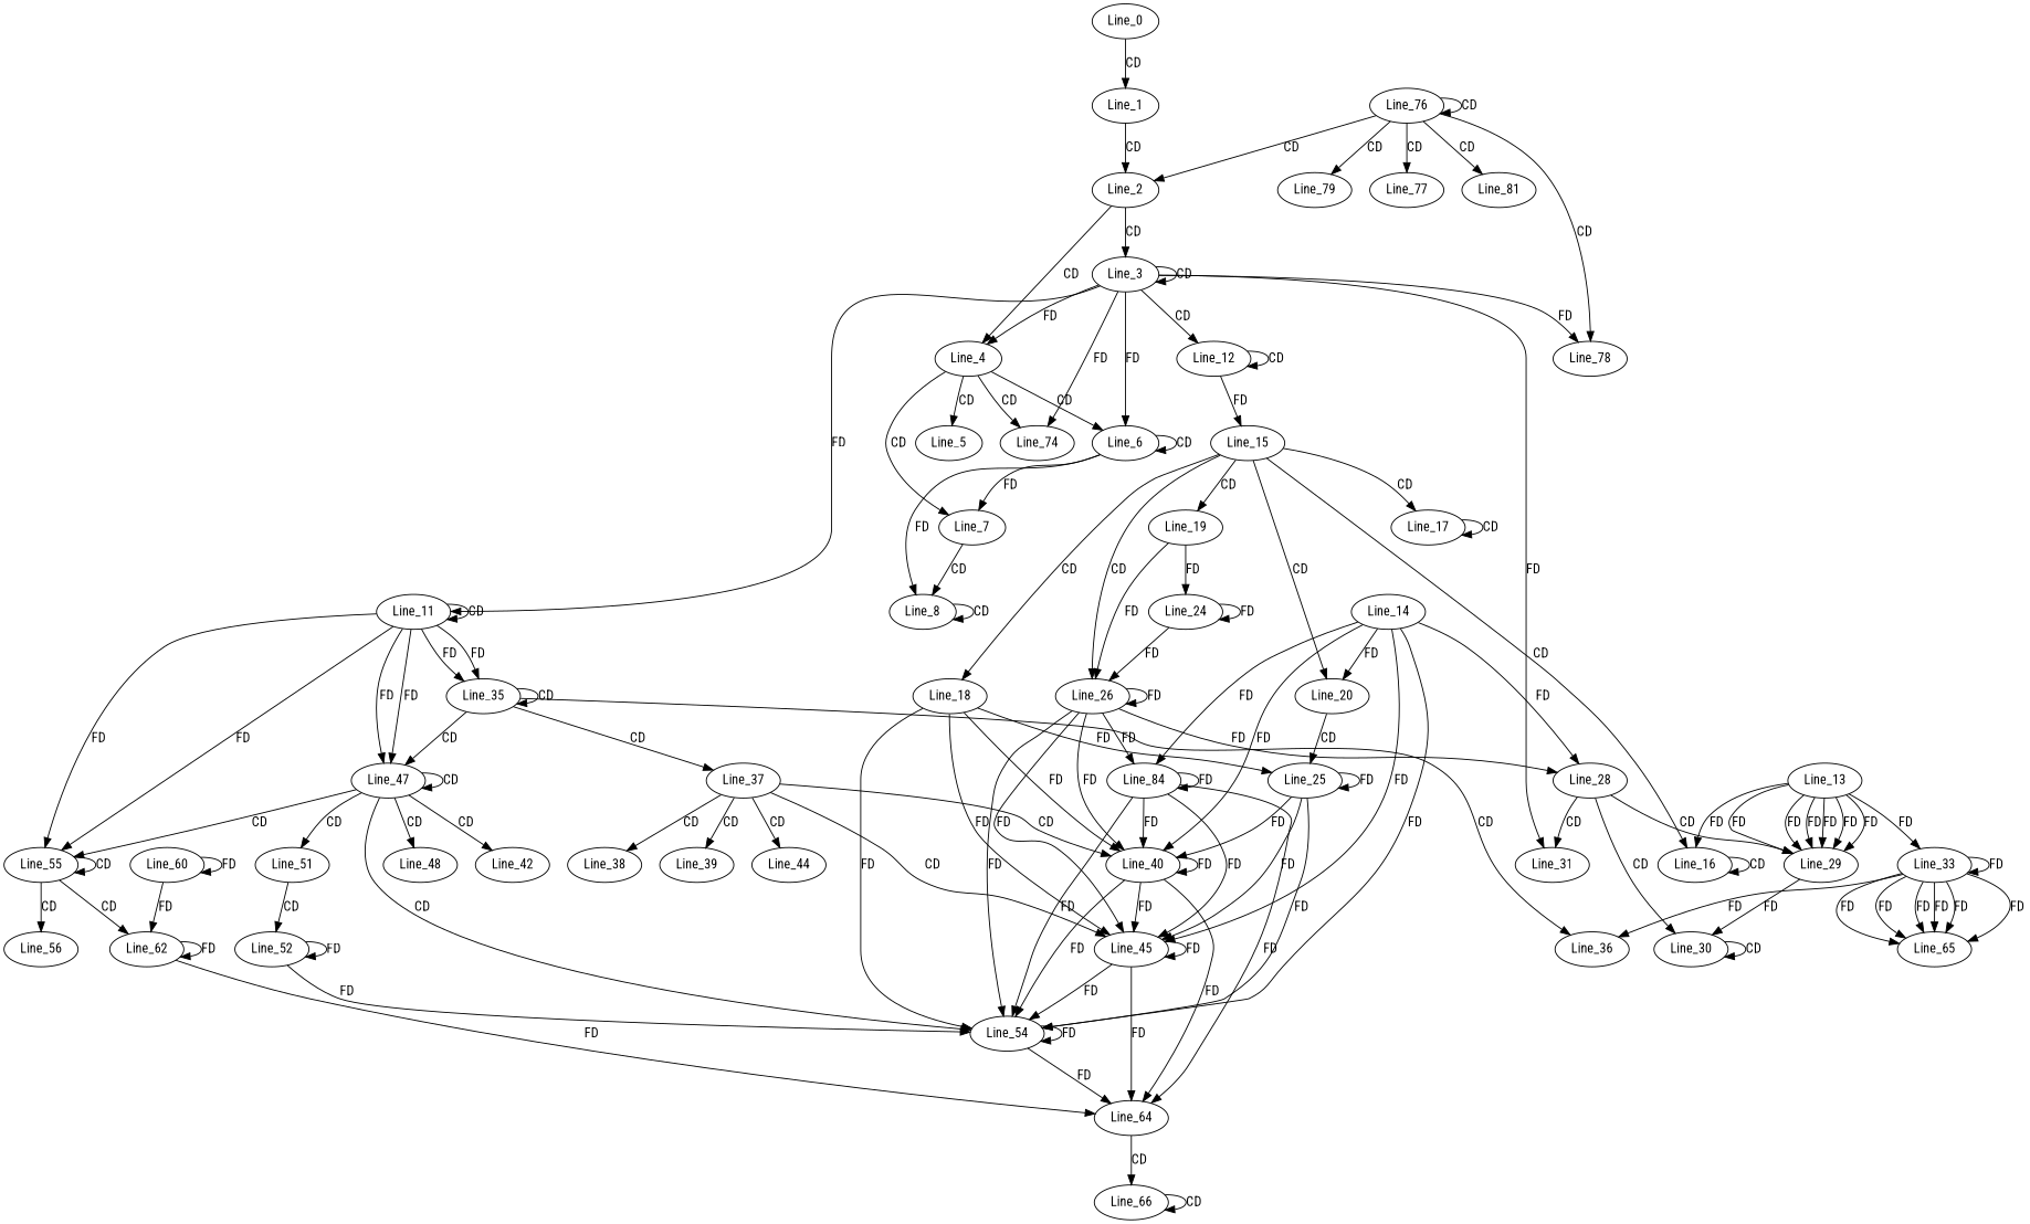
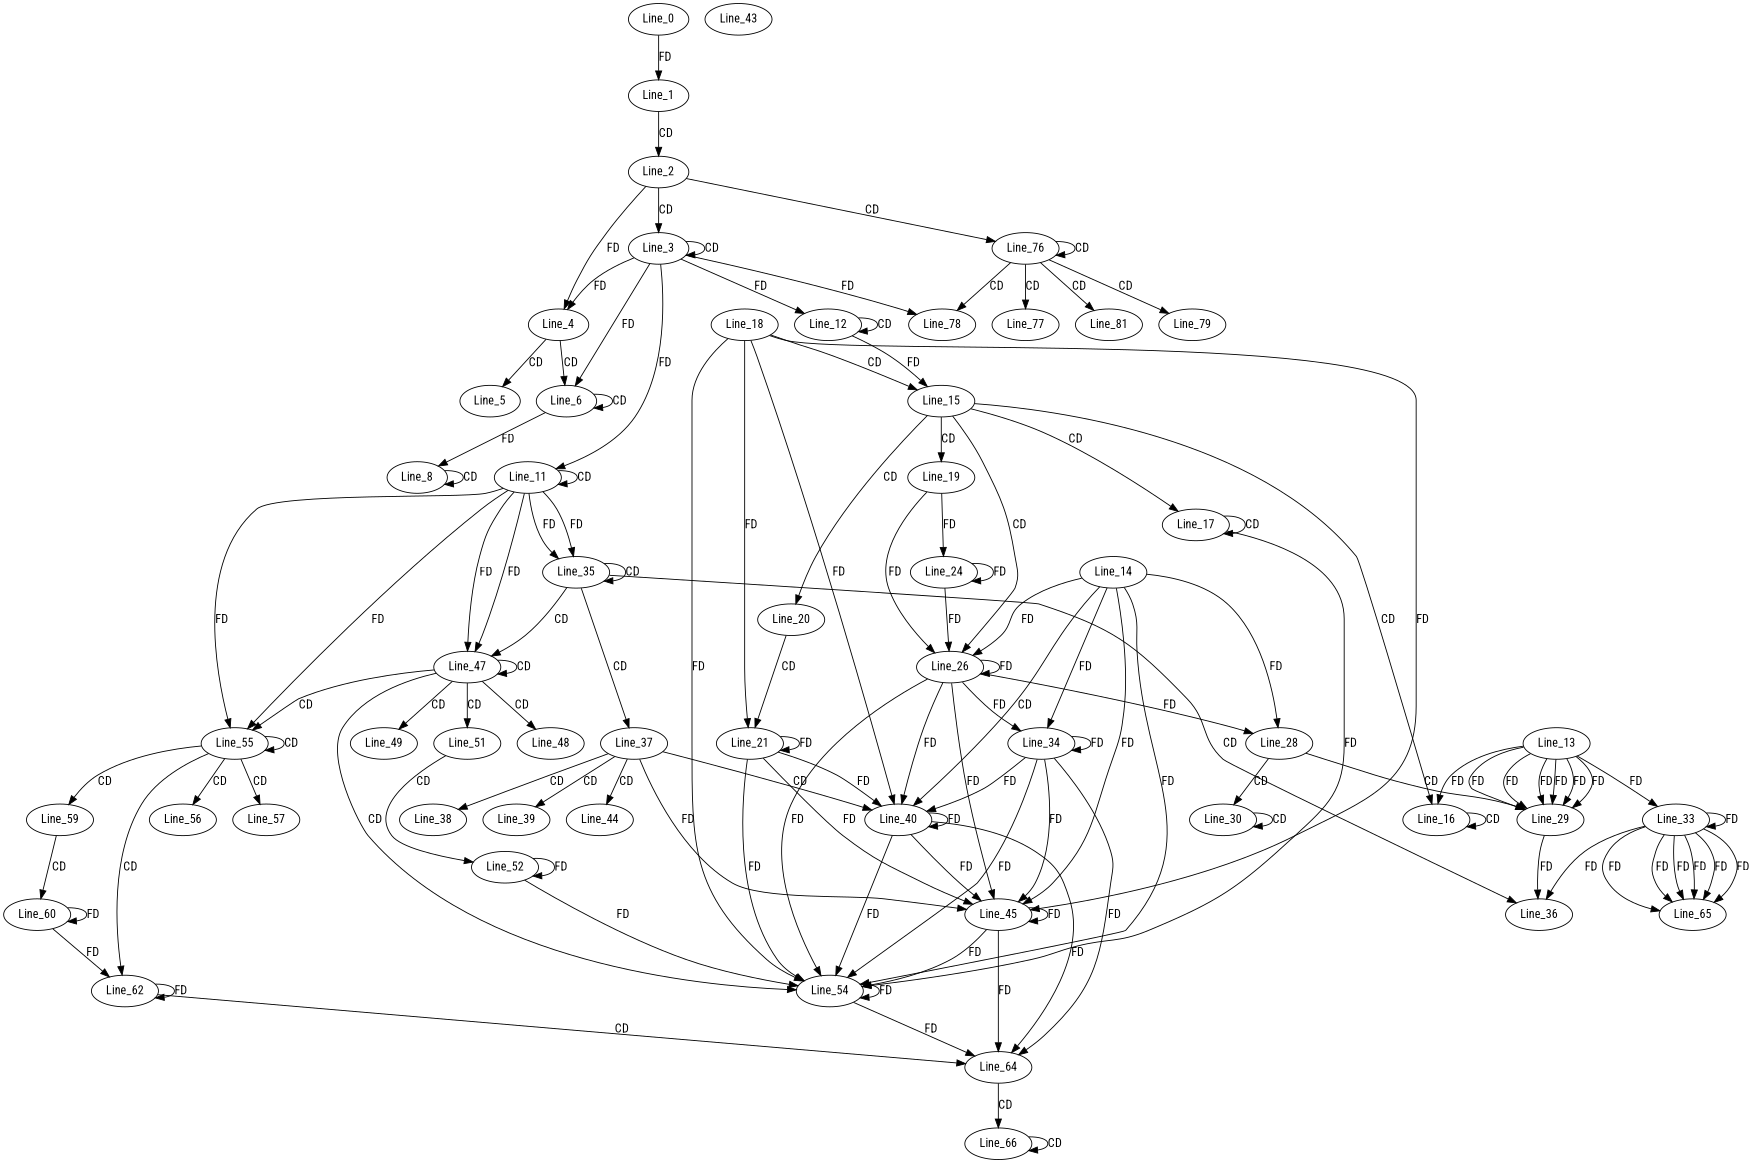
  digraph {
    fontname="Roboto Condensed"
    node [fontname="Roboto Condensed"]
    edge [fontname="Roboto Condensed"]
    Line_0
    Line_1
    Line_2
    Line_3
    Line_4
    Line_76
    Line_6
    Line_11
    Line_12
-   Line_31
-   Line_74
    Line_78
    Line_5
-   Line_7
    Line_79
    Line_77
    Line_81
    Line_8
    Line_35
    Line_47
    Line_55
    Line_15
    Line_36
    Line_37
    Line_54
    Line_48
-   Line_49 [label=Line_42]
+   Line_49
    Line_51
    Line_56
+   Line_57
+   Line_59
    Line_62
    Line_16
    Line_17
    Line_18
    Line_19
    Line_20
    Line_26
-   Line_21 [label=Line_25]
+   Line_21
    Line_40
    Line_45
    Line_24
    Line_28
-   Line_34 [label=Line_84]
+   Line_34
    Line_13
    Line_29
    Line_33
    Line_30
    Line_65
    Line_64
    Line_14
    Line_66
    Line_38
    Line_39
    Line_44
+   Line_43
    Line_52
    Line_60
-   Line_0 -> Line_1 [label=CD]
+   Line_0 -> Line_1 [label=FD]
    Line_1 -> Line_2 [label=CD]
    Line_2 -> Line_3 [label=CD]
-   Line_2 -> Line_4 [label=CD]
-   Line_76 -> Line_2 [label=CD]
+   Line_2 -> Line_4 [label=FD]
+   Line_2 -> Line_76 [label=CD]
    Line_3 -> Line_3 [label=CD]
    Line_3 -> Line_4 [label=FD]
    Line_3 -> Line_6 [label=FD]
    Line_3 -> Line_11 [label=FD]
-   Line_3 -> Line_12 [label=CD]
-   Line_3 -> Line_31 [label=FD]
-   Line_3 -> Line_74 [label=FD]
+   Line_3 -> Line_12 [label=FD]
    Line_3 -> Line_78 [label=FD]
    Line_4 -> Line_6 [label=CD]
-   Line_4 -> Line_74 [label=CD]
    Line_4 -> Line_5 [label=CD]
-   Line_4 -> Line_7 [label=CD]
    Line_76 -> Line_76 [label=CD]
    Line_76 -> Line_78 [label=CD]
    Line_76 -> Line_79 [label=CD]
    Line_76 -> Line_77 [label=CD]
    Line_76 -> Line_81 [label=CD]
    Line_6 -> Line_6 [label=CD]
-   Line_6 -> Line_7 [label=FD]
    Line_6 -> Line_8 [label=FD]
    Line_11 -> Line_11 [label=CD]
    Line_11 -> Line_35 [label=FD]
    Line_11 -> Line_35 [label=FD]
    Line_11 -> Line_47 [label=FD]
    Line_11 -> Line_47 [label=FD]
    Line_11 -> Line_55 [label=FD]
    Line_11 -> Line_55 [label=FD]
    Line_12 -> Line_12 [label=CD]
    Line_12 -> Line_15 [label=FD]
-   Line_7 -> Line_8 [label=CD]
    Line_8 -> Line_8 [label=CD]
    Line_35 -> Line_35 [label=CD]
    Line_35 -> Line_47 [label=CD]
    Line_35 -> Line_36 [label=CD]
    Line_35 -> Line_37 [label=CD]
    Line_47 -> Line_47 [label=CD]
    Line_47 -> Line_55 [label=CD]
    Line_47 -> Line_54 [label=CD]
    Line_47 -> Line_48 [label=CD]
    Line_47 -> Line_49 [label=CD]
    Line_47 -> Line_51 [label=CD]
    Line_55 -> Line_55 [label=CD]
    Line_55 -> Line_56 [label=CD]
+   Line_55 -> Line_57 [label=CD]
+   Line_55 -> Line_59 [label=CD]
    Line_55 -> Line_62 [label=CD]
    Line_15 -> Line_16 [label=CD]
    Line_15 -> Line_17 [label=CD]
-   Line_15 -> Line_18 [label=CD]
+   Line_18 -> Line_15 [label=CD]
    Line_15 -> Line_19 [label=CD]
    Line_15 -> Line_20 [label=CD]
    Line_15 -> Line_26 [label=CD]
    Line_37 -> Line_40 [label=CD]
-   Line_37 -> Line_45 [label=CD]
+   Line_37 -> Line_45 [label=FD]
    Line_37 -> Line_38 [label=CD]
    Line_37 -> Line_39 [label=CD]
    Line_37 -> Line_44 [label=CD]
    Line_54 -> Line_54 [label=FD]
    Line_54 -> Line_64 [label=FD]
    Line_51 -> Line_52 [label=CD]
+   Line_59 -> Line_60 [label=CD]
    Line_62 -> Line_62 [label=FD]
-   Line_62 -> Line_64 [label=FD]
+   Line_62 -> Line_64 [label=CD]
    Line_16 -> Line_16 [label=CD]
+   Line_17 -> Line_54 [label=FD]
    Line_17 -> Line_17 [label=CD]
    Line_18 -> Line_54 [label=FD]
    Line_18 -> Line_21 [label=FD]
    Line_18 -> Line_40 [label=FD]
    Line_18 -> Line_45 [label=FD]
    Line_19 -> Line_26 [label=FD]
    Line_19 -> Line_24 [label=FD]
    Line_20 -> Line_21 [label=CD]
    Line_26 -> Line_54 [label=FD]
    Line_26 -> Line_26 [label=FD]
    Line_26 -> Line_40 [label=FD]
    Line_26 -> Line_45 [label=FD]
    Line_26 -> Line_28 [label=FD]
    Line_26 -> Line_34 [label=FD]
    Line_21 -> Line_54 [label=FD]
    Line_21 -> Line_21 [label=FD]
    Line_21 -> Line_40 [label=FD]
    Line_21 -> Line_45 [label=FD]
    Line_40 -> Line_54 [label=FD]
    Line_40 -> Line_40 [label=FD]
    Line_40 -> Line_45 [label=FD]
    Line_40 -> Line_64 [label=FD]
    Line_45 -> Line_54 [label=FD]
    Line_45 -> Line_45 [label=FD]
    Line_45 -> Line_64 [label=FD]
    Line_24 -> Line_26 [label=FD]
    Line_24 -> Line_24 [label=FD]
-   Line_28 -> Line_31 [label=CD]
    Line_28 -> Line_29 [label=CD]
    Line_28 -> Line_30 [label=CD]
    Line_34 -> Line_54 [label=FD]
    Line_34 -> Line_40 [label=FD]
    Line_34 -> Line_45 [label=FD]
    Line_34 -> Line_34 [label=FD]
    Line_34 -> Line_64 [label=FD]
    Line_13 -> Line_16 [label=FD]
    Line_13 -> Line_29 [label=FD]
    Line_13 -> Line_29 [label=FD]
    Line_13 -> Line_29 [label=FD]
    Line_13 -> Line_29 [label=FD]
    Line_13 -> Line_29 [label=FD]
    Line_13 -> Line_29 [label=FD]
    Line_13 -> Line_33 [label=FD]
-   Line_29 -> Line_30 [label=FD]
+   Line_29 -> Line_36 [label=FD]
    Line_33 -> Line_36 [label=FD]
    Line_33 -> Line_33 [label=FD]
    Line_33 -> Line_65 [label=FD]
    Line_33 -> Line_65 [label=FD]
    Line_33 -> Line_65 [label=FD]
    Line_33 -> Line_65 [label=FD]
    Line_33 -> Line_65 [label=FD]
    Line_33 -> Line_65 [label=FD]
    Line_30 -> Line_30 [label=CD]
    Line_64 -> Line_66 [label=CD]
    Line_14 -> Line_54 [label=FD]
-   Line_14 -> Line_20 [label=FD]
-   Line_14 -> Line_40 [label=FD]
+   Line_14 -> Line_26 [label=FD]
+   Line_14 -> Line_40 [label=CD]
    Line_14 -> Line_45 [label=FD]
    Line_14 -> Line_28 [label=FD]
    Line_14 -> Line_34 [label=FD]
    Line_66 -> Line_66 [label=CD]
    Line_52 -> Line_54 [label=FD]
    Line_52 -> Line_52 [label=FD]
    Line_60 -> Line_62 [label=FD]
    Line_60 -> Line_60 [label=FD]
  }
